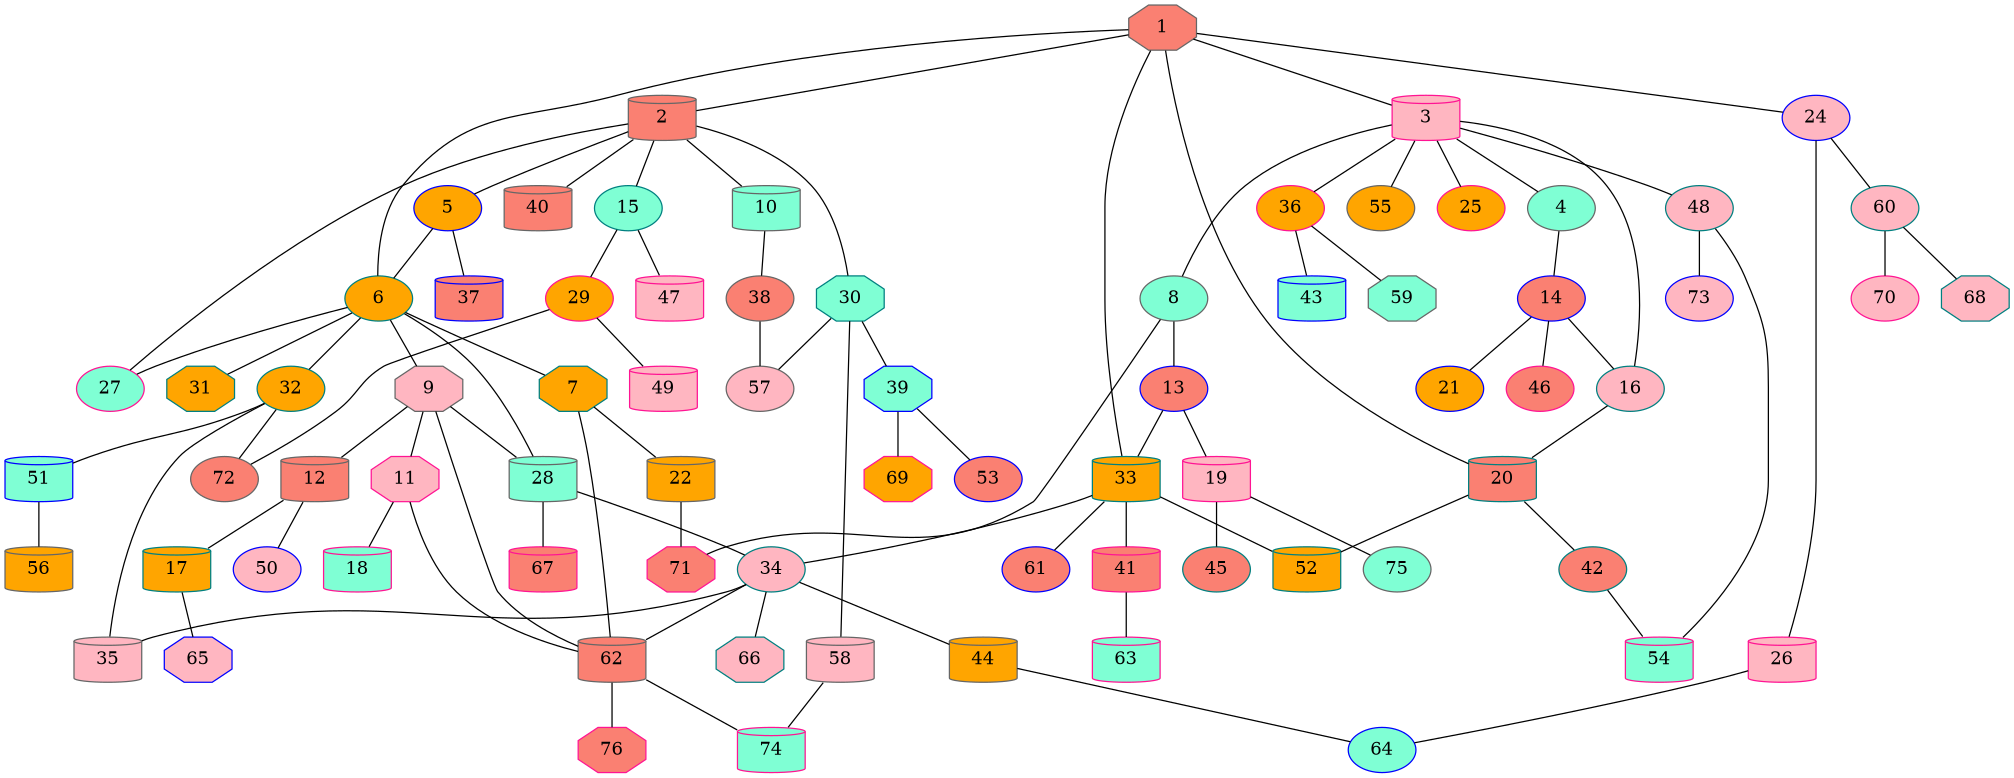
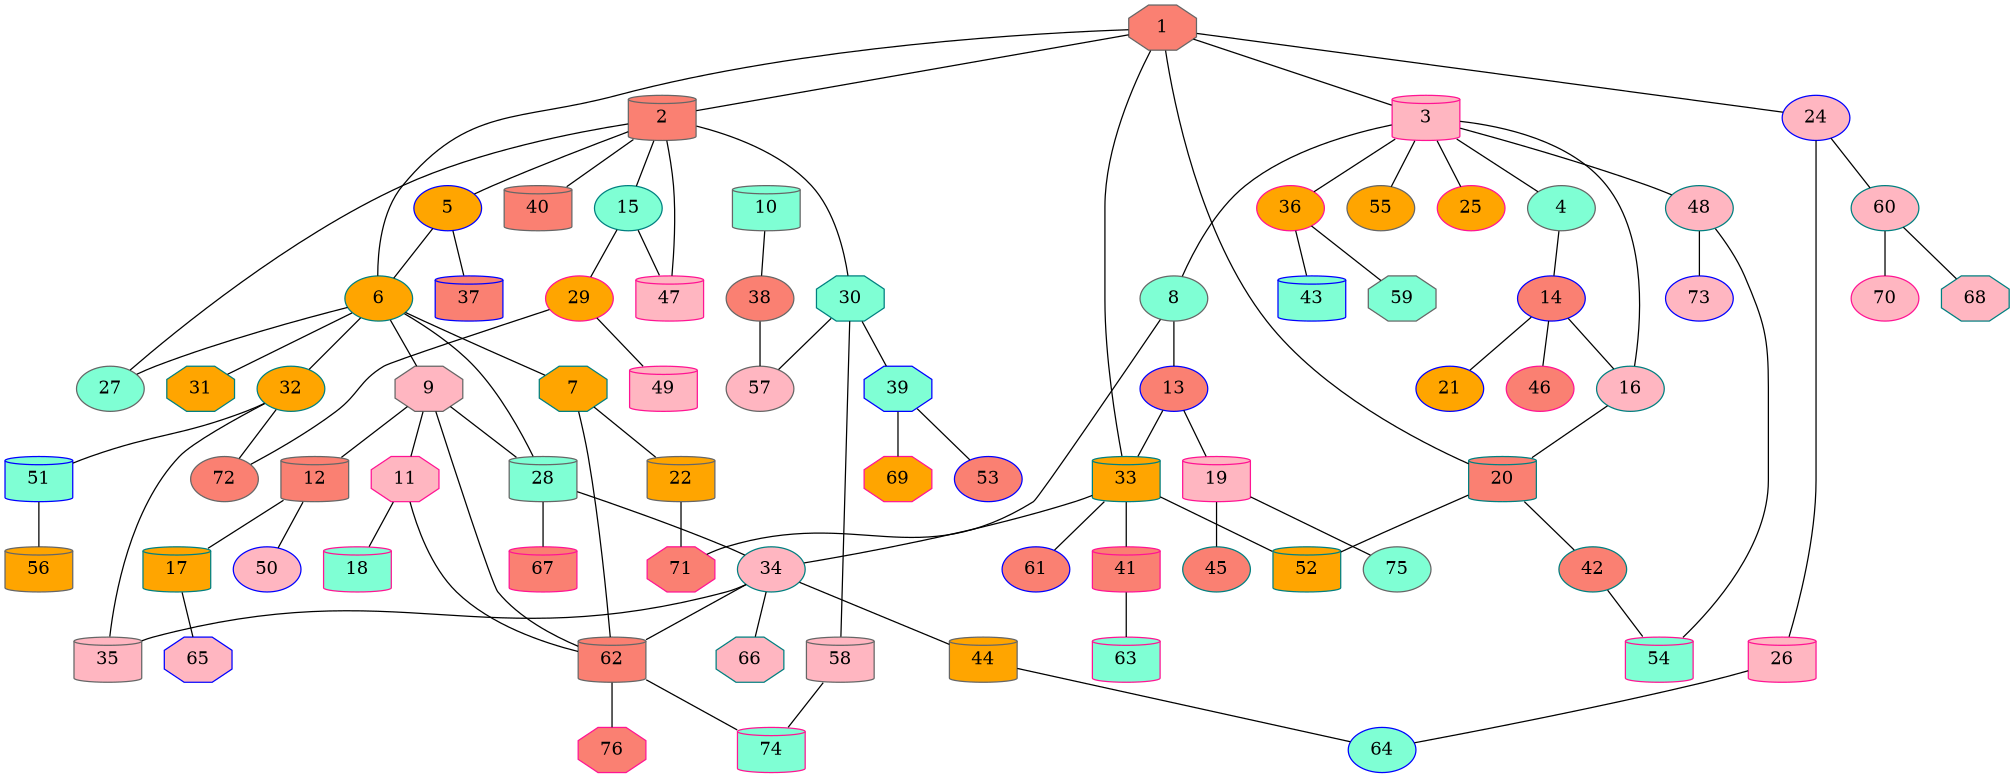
  graph {
    node [color=gray40 fillcolor=lightpink shape=ellipse style=filled]
    1 [fillcolor=salmon shape=octagon]
    2 [fillcolor=salmon shape=cylinder]
    3 [color=deeppink shape=cylinder]
    6 [color=teal fillcolor=orange]
    20 [color=teal fillcolor=salmon shape=cylinder]
    24 [color=blue]
    33 [color=teal fillcolor=orange shape=cylinder]
    5 [color=blue fillcolor=orange]
    10 [fillcolor=aquamarine shape=cylinder]
    15 [color=teal fillcolor=aquamarine]
-   27 [color=deeppink fillcolor=aquamarine]
+   27 [fillcolor=aquamarine]
    30 [color=teal fillcolor=aquamarine shape=octagon]
    40 [fillcolor=salmon shape=cylinder]
    4 [fillcolor=aquamarine]
    8 [fillcolor=aquamarine]
    16 [color=teal]
    25 [color=deeppink fillcolor=orange]
    36 [color=deeppink fillcolor=orange]
    48 [color=teal]
    55 [fillcolor=orange]
    7 [color=teal fillcolor=orange shape=octagon]
    9 [shape=octagon]
    28 [fillcolor=aquamarine shape=cylinder]
    31 [color=teal fillcolor=orange shape=octagon]
    32 [color=teal fillcolor=orange]
    42 [color=teal fillcolor=salmon]
    52 [color=teal fillcolor=orange shape=cylinder]
    26 [color=deeppink shape=cylinder]
    60 [color=teal]
    34 [color=teal]
    41 [color=deeppink fillcolor=salmon shape=cylinder]
    61 [color=blue fillcolor=salmon]
    37 [color=blue fillcolor=salmon shape=cylinder]
    38 [fillcolor=salmon]
    29 [color=deeppink fillcolor=orange]
    47 [color=deeppink shape=cylinder]
    39 [color=blue fillcolor=aquamarine shape=octagon]
    57
    58 [shape=cylinder]
    14 [color=blue fillcolor=salmon]
    13 [color=blue fillcolor=salmon]
    71 [color=deeppink fillcolor=salmon shape=octagon]
    43 [color=blue fillcolor=aquamarine shape=cylinder]
    59 [fillcolor=aquamarine shape=octagon]
    54 [color=deeppink fillcolor=aquamarine shape=cylinder]
    73 [color=blue]
    21 [color=blue fillcolor=orange]
    46 [color=deeppink fillcolor=salmon]
    22 [fillcolor=orange shape=cylinder]
    62 [fillcolor=salmon shape=cylinder]
    11 [color=deeppink shape=octagon]
    12 [fillcolor=salmon shape=cylinder]
    67 [color=deeppink fillcolor=salmon shape=cylinder]
    72 [fillcolor=salmon]
    35 [shape=cylinder]
    51 [color=blue fillcolor=aquamarine shape=cylinder]
    74 [color=deeppink fillcolor=aquamarine shape=cylinder]
    76 [color=deeppink fillcolor=salmon shape=octagon]
    19 [color=deeppink shape=cylinder]
    18 [color=deeppink fillcolor=aquamarine shape=cylinder]
    17 [color=teal fillcolor=orange shape=cylinder]
    50 [color=blue]
    65 [color=blue shape=octagon]
    45 [color=teal fillcolor=salmon]
    75 [fillcolor=aquamarine]
    49 [color=deeppink shape=cylinder]
    64 [color=blue fillcolor=aquamarine]
    68 [color=teal shape=octagon]
    70 [color=deeppink]
    44 [fillcolor=orange shape=cylinder]
    66 [color=teal shape=octagon]
    53 [color=blue fillcolor=salmon]
    69 [color=deeppink fillcolor=orange shape=octagon]
    56 [fillcolor=orange shape=cylinder]
    63 [color=deeppink fillcolor=aquamarine shape=cylinder]
    1 -- 2
    1 -- 3
    1 -- 6
    1 -- 20
    1 -- 24
    1 -- 33
    2 -- 5
-   2 -- 10
+   2 -- 47
    2 -- 15
    2 -- 27
    2 -- 30
    2 -- 40
    3 -- 4
    3 -- 8
    3 -- 16
    3 -- 25
    3 -- 36
    3 -- 48
    3 -- 55
    6 -- 27
    6 -- 7
    6 -- 9
    6 -- 28
    6 -- 31
    6 -- 32
    20 -- 42
    20 -- 52
    24 -- 26
    24 -- 60
    33 -- 52
    33 -- 34
    33 -- 41
    33 -- 61
    5 -- 6
    5 -- 37
    10 -- 38
    15 -- 29
    15 -- 47
    30 -- 39
    30 -- 57
    30 -- 58
    4 -- 14
    8 -- 13
    8 -- 71
    16 -- 20
    36 -- 43
    36 -- 59
    48 -- 54
    48 -- 73
    7 -- 22
    7 -- 62
    9 -- 28
    9 -- 62
    9 -- 11
    9 -- 12
    28 -- 34
    28 -- 67
    32 -- 72
    32 -- 35
    32 -- 51
    42 -- 54
    26 -- 64
    60 -- 68
    60 -- 70
    34 -- 62
    34 -- 35
    34 -- 44
    34 -- 66
    41 -- 63
    38 -- 57
    29 -- 72
    29 -- 49
    39 -- 53
    39 -- 69
    58 -- 74
    14 -- 16
    14 -- 21
    14 -- 46
    13 -- 33
    13 -- 19
    22 -- 71
    62 -- 74
    62 -- 76
    11 -- 62
    11 -- 18
    12 -- 17
    12 -- 50
    51 -- 56
    19 -- 45
    19 -- 75
    17 -- 65
    44 -- 64
  }
